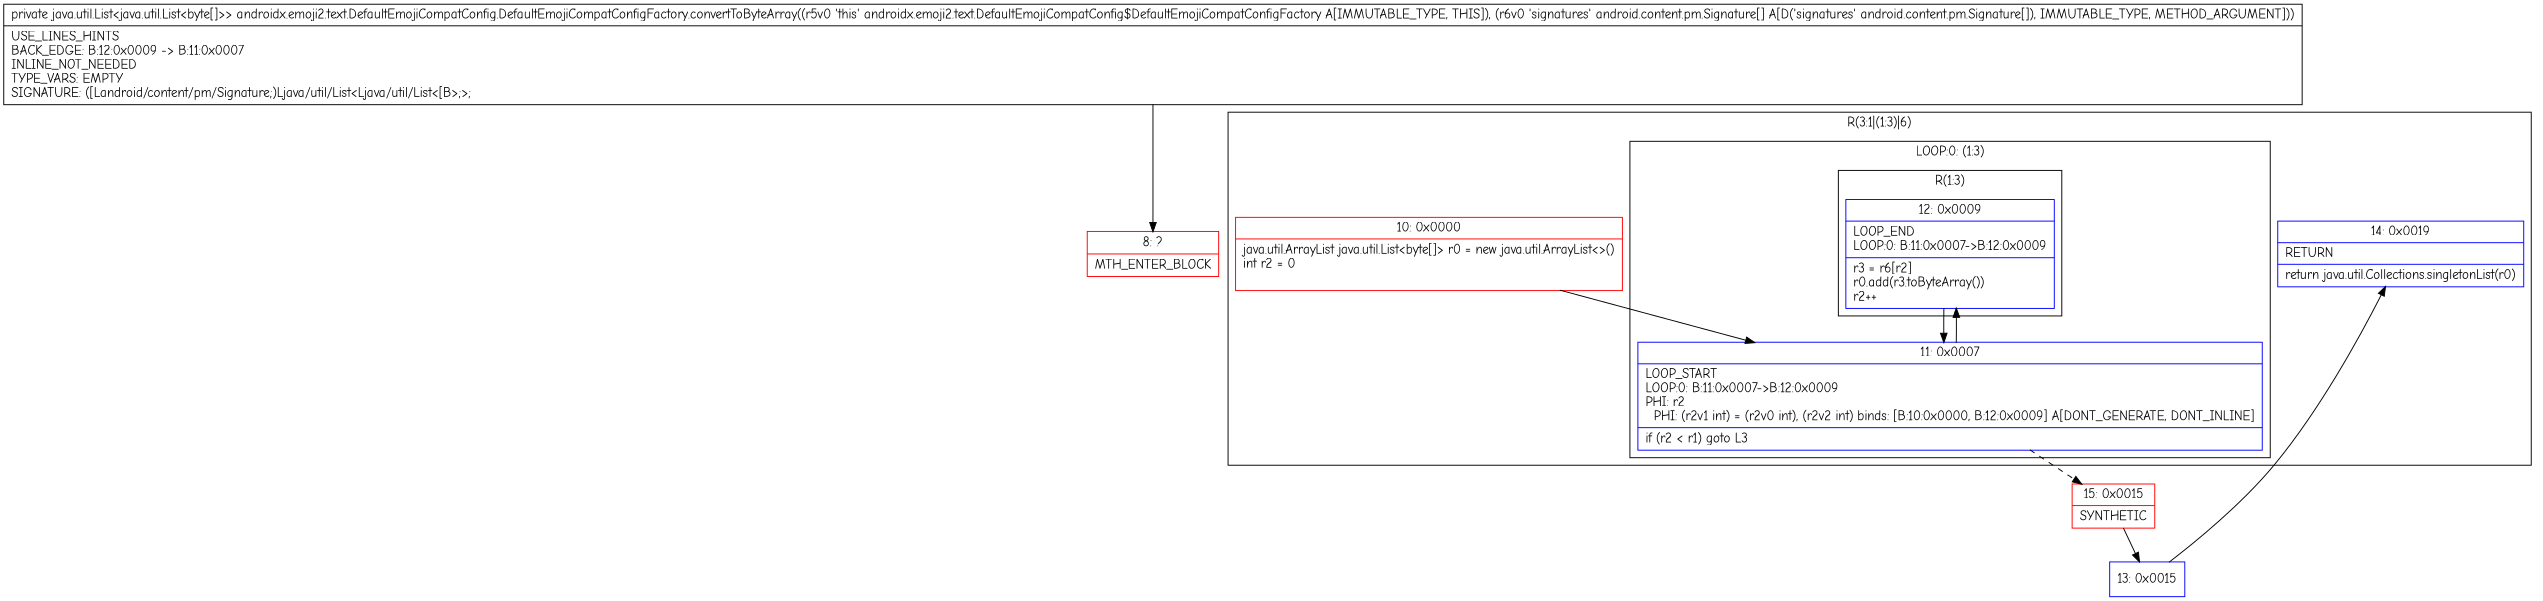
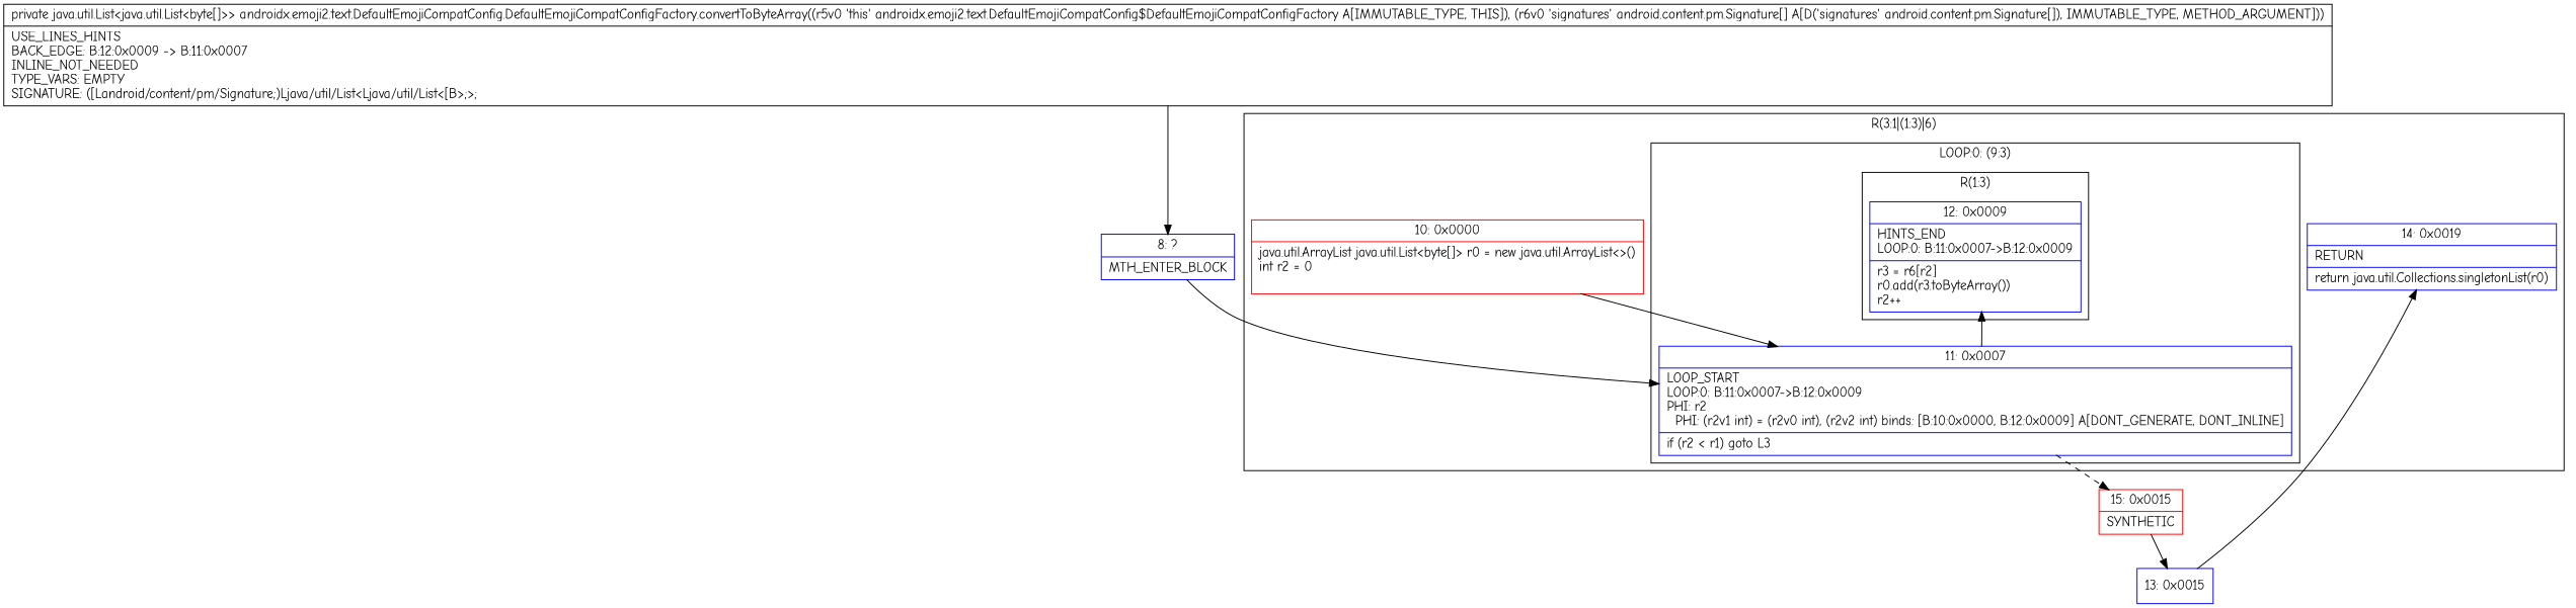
  digraph {
    fontname="Comic Neue"
    node [color=blue fontname="Comic Neue" shape=record]
    edge [fontname="Comic Neue"]
-   n1 [label="{12\:\ 0x0009|LOOP_END\lLOOP:0: B:11:0x0007\-\>B:12:0x0009\l|r3 = r6[r2]\lr0.add(r3.toByteArray())\lr2++\l}"]
+   n1 [label="{12\:\ 0x0009|HINTS_END\lLOOP:0: B:11:0x0007\-\>B:12:0x0009\l|r3 = r6[r2]\lr0.add(r3.toByteArray())\lr2++\l}"]
    n2 [label="{11\:\ 0x0007|LOOP_START\lLOOP:0: B:11:0x0007\-\>B:12:0x0009\lPHI: r2 \l  PHI: (r2v1 int) = (r2v0 int), (r2v2 int) binds: [B:10:0x0000, B:12:0x0009] A[DONT_GENERATE, DONT_INLINE]\l|if (r2 \< r1) goto L3\l}"]
    n3 [color=red label="{10\:\ 0x0000|java.util.ArrayList java.util.List\<byte[]\> r0 = new java.util.ArrayList\<\>()\lint r2 = 0\l\l}"]
    n4 [label="{14\:\ 0x0019|RETURN\l|return java.util.Collections.singletonList(r0)\l}"]
    n5 [color=red label="{15\:\ 0x0015|SYNTHETIC\l}"]
    n6 [label="{13\:\ 0x0015}"]
-   n7 [color=red label="{8\:\ ?|MTH_ENTER_BLOCK\l}"]
+   n7 [label="{8\:\ ?|MTH_ENTER_BLOCK\l}"]
    n8 [label="{private java.util.List\<java.util.List\<byte[]\>\> androidx.emoji2.text.DefaultEmojiCompatConfig.DefaultEmojiCompatConfigFactory.convertToByteArray((r5v0 'this' androidx.emoji2.text.DefaultEmojiCompatConfig$DefaultEmojiCompatConfigFactory A[IMMUTABLE_TYPE, THIS]), (r6v0 'signatures' android.content.pm.Signature[] A[D('signatures' android.content.pm.Signature[]), IMMUTABLE_TYPE, METHOD_ARGUMENT]))  | USE_LINES_HINTS\lBACK_EDGE: B:12:0x0009 \-\> B:11:0x0007\lINLINE_NOT_NEEDED\lTYPE_VARS: EMPTY\lSIGNATURE: ([Landroid\/content\/pm\/Signature;)Ljava\/util\/List\<Ljava\/util\/List\<[B\>;\>;\l}" color=""]
    subgraph cluster_1 {
      label="R(3:1|(1:3)|6)"
      n3
      n4
      subgraph cluster_2 {
-       label="LOOP:0: (1:3)"
+       label="LOOP:0: (9:3)"
        n2
        subgraph cluster_3 {
          label="R(1:3)"
          n1
        }
      }
    }
-   n1 -> n2
+   n7 -> n2
    n2 -> n1
    n2 -> n5 [style=dashed]
    n3 -> n2
    n5 -> n6
    n6 -> n4
    n8 -> n7
  }
